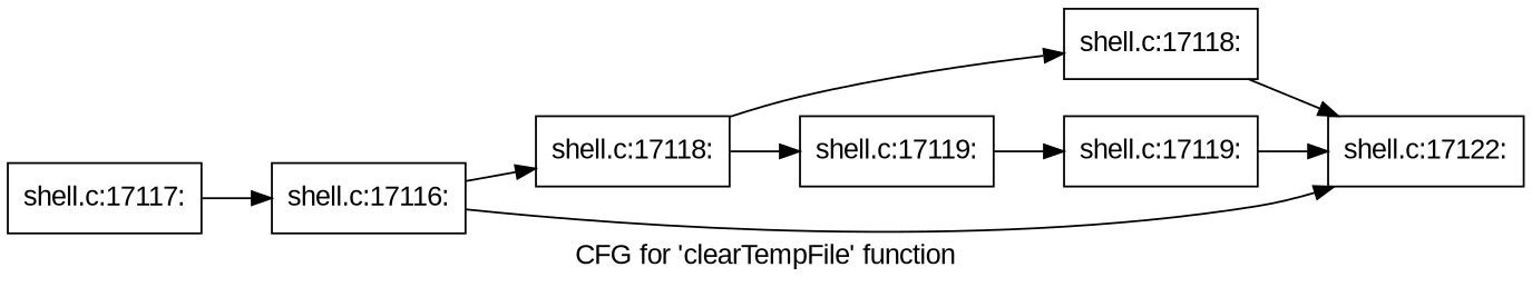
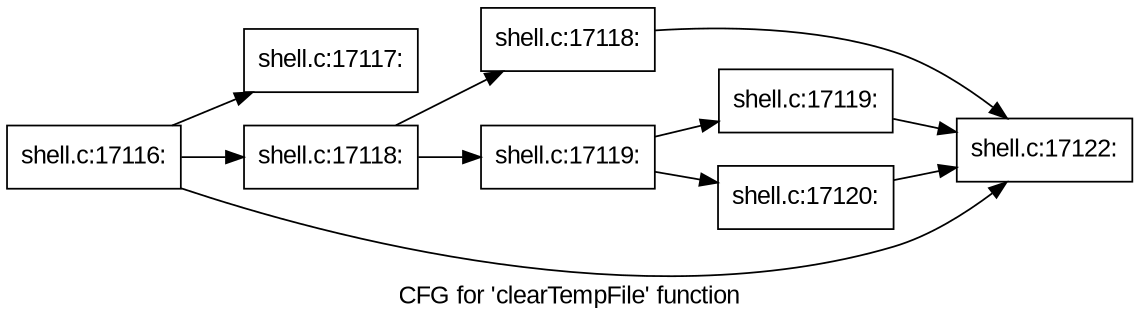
  digraph {
    fontname="Liberation Sans"
    label="CFG for 'clearTempFile' function"
    rankdir=LR
    node [fontname="Liberation Sans" shape=record]
    edge [fontname="Liberation Sans"]
    n1 [label="{shell.c:17116:}"]
    n2 [label="{shell.c:17117:}"]
    n3 [label="{shell.c:17118:}"]
    n4 [label="{shell.c:17122:}"]
    n5 [label="{shell.c:17118:}"]
    n6 [label="{shell.c:17119:}"]
    n7 [label="{shell.c:17119:}"]
-   n2 -> n1
+   n8 [label="{shell.c:17120:}"]
+   n1 -> n2
    n1 -> n3
    n1 -> n4
    n3 -> n5
    n3 -> n6
    n5 -> n4
    n6 -> n7
+   n6 -> n8
    n7 -> n4
+   n8 -> n4
  }
